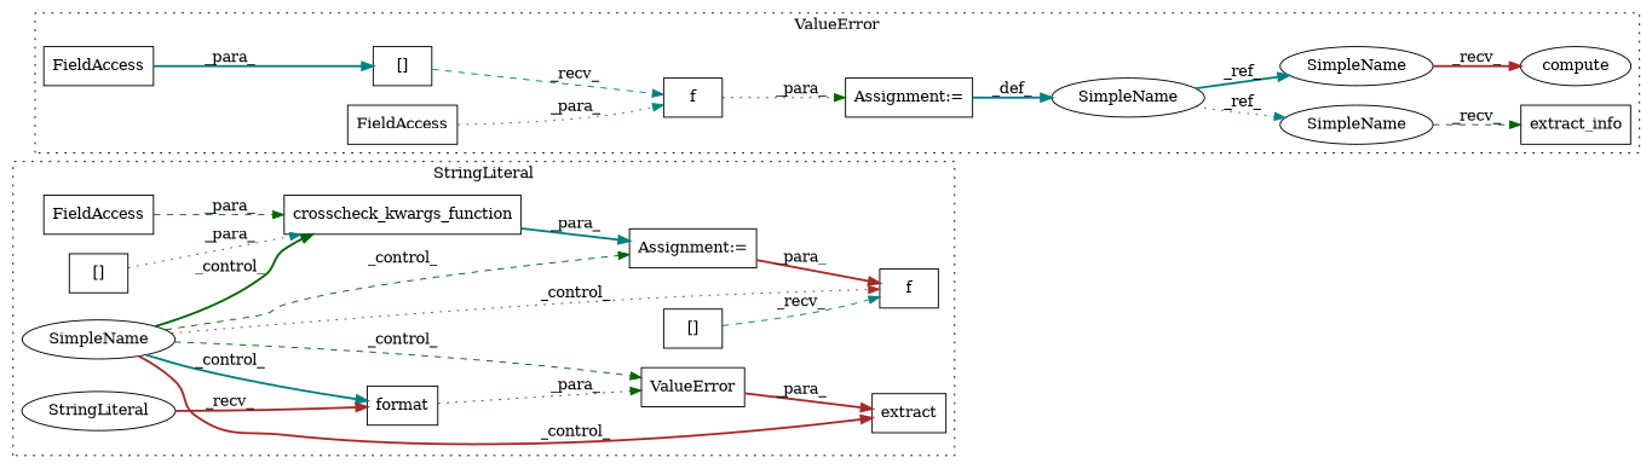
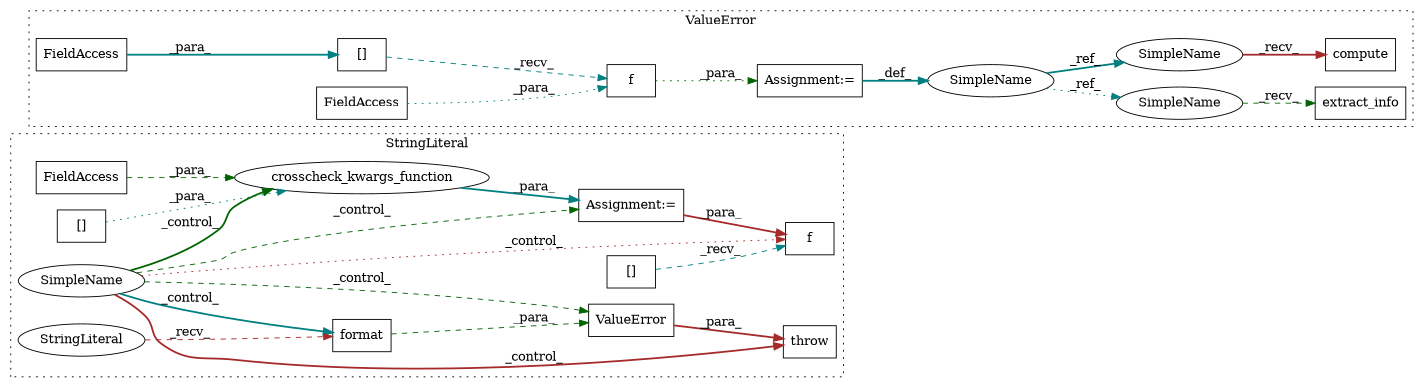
  digraph {
    rankdir=LR
    node [a=32 l=1 shape=box]
    edge [color=teal style=bold]
-   n1 [l="27,1" label=crosscheck_kwargs_function s="4450,4498"]
+   n1 [l="27,1" label=crosscheck_kwargs_function s="4450,4498" shape=ellipse]
    n2 [a=42 label=SimpleName shape=ellipse l=""]
-   n3 [a=53 l=6 label=extract s=4564]
+   n3 [a=53 l=6 label=throw s=4564]
    n4 [a=22 l=6 label=FieldAccess s=4477]
    n5 [l="11,1" label=ValueError s="4570,4648"]
    n6 [a=2 l="9,1" label="[]" s="4484,4497"]
    n7 [l="2,1" label=f s="4529,4541"]
    n8 [a=2 l="9,1" label="[]" s="4514,4527"]
    n9 [l="7,1" label=format s="4629,4647"]
    n10 [a=45 l=47 label=StringLiteral s=4581 shape=ellipse]
    n11 [a=7 label="Assignment:=" s=4449]
-   n12 [l=9 label=compute s=4229 shape=ellipse]
+   n12 [l=9 label=compute s=4229]
    n13 [a=42 label=SimpleName s=4154 shape=ellipse]
    n14 [l=14 label=extract_info s=4198]
    n15 [l="2,1" label=f s="4174,4187"]
    n16 [a=2 l="12,1" label="[]" s="4156,4172"]
    n17 [a=22 l=4 label=FieldAccess s=4168]
    n18 [a=22 l=6 label=FieldAccess s=4181]
    n19 [a=7 label="Assignment:=" s=4155]
    n20 [a=42 label=SimpleName s=4196 shape=ellipse]
    n21 [a=42 label=SimpleName s=4227 shape=ellipse]
    subgraph cluster_1 {
      label=StringLiteral
      style=dotted
      n1
      n2
      n3
      n4
      n5
      n6
      n7
      n8
      n9
      n10
      n11
    }
    subgraph cluster_2 {
      label=ValueError
      style=dotted
      n12
      n13
      n14
      n15
      n16
      n17
      n18
      n19
      n20
      n21
    }
    n1 -> n11 [label=_para_]
    n2 -> n1 [color=darkgreen label=_control_]
    n2 -> n3 [color=brown label=_control_]
    n2 -> n5 [color=darkgreen label=_control_ style=dashed]
    n2 -> n7 [color=brown label=_control_ style=dotted]
    n2 -> n9 [label=_control_]
    n2 -> n11 [color=darkgreen label=_control_ style=dashed]
    n4 -> n1 [color=darkgreen label=_para_ style=dashed]
    n5 -> n3 [color=brown label=_para_]
    n6 -> n1 [label=_para_ style=dotted]
    n8 -> n7 [label=_recv_ style=dashed]
-   n9 -> n5 [color=darkgreen label=_para_ style=dotted]
-   n10 -> n9 [color=brown label=_recv_]
+   n9 -> n5 [color=darkgreen label=_para_ style=dashed]
+   n10 -> n9 [color=brown label=_recv_ style=dashed]
    n11 -> n7 [color=brown label=_para_]
    n13 -> n20 [label=_ref_ style=dotted]
    n13 -> n21 [label=_ref_]
    n15 -> n19 [color=darkgreen label=_para_ style=dotted]
    n16 -> n15 [label=_recv_ style=dashed]
    n17 -> n16 [label=_para_]
    n18 -> n15 [label=_para_ style=dotted]
    n19 -> n13 [label=_def_]
    n20 -> n14 [color=darkgreen label=_recv_ style=dashed]
    n21 -> n12 [color=brown label=_recv_]
  }
